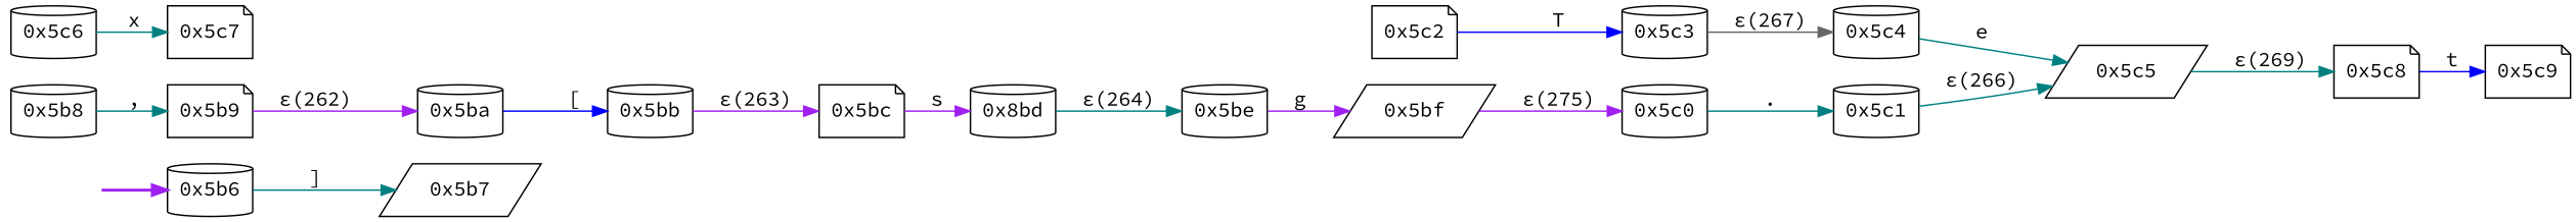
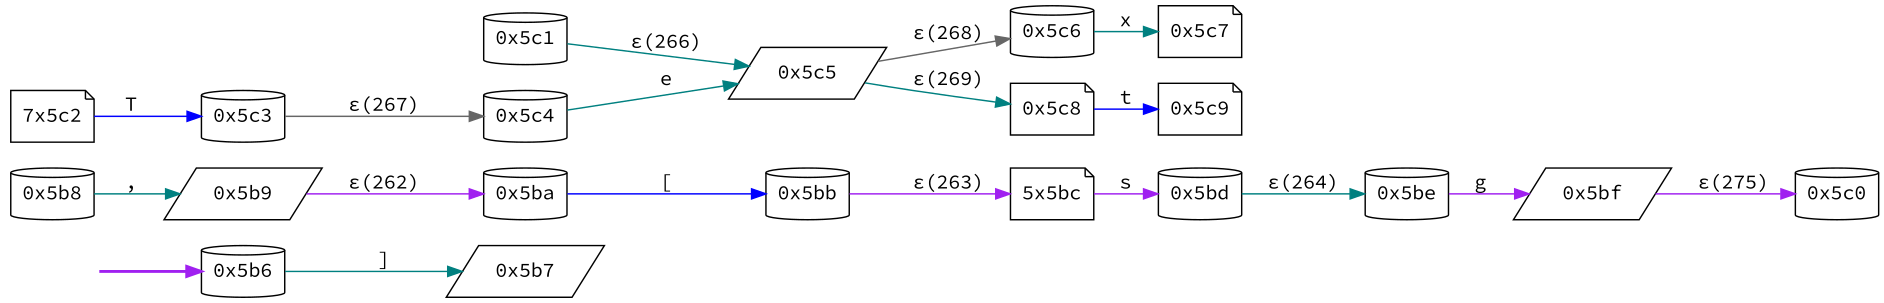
  digraph {
    fontname="Source Code Pro"
    rankdir=LR
    node [fontname="Source Code Pro" shape=cylinder]
    edge [color=teal fontname="Source Code Pro"]
    fake [style=invisible shape=""]
    "0x5b6" [root=true]
    "0x5b7" [shape=parallelogram]
-   "0x5b9" [shape=note]
+   "0x5b9" [shape=parallelogram]
    "0x5b8"
    "0x5ba"
    "0x5bb"
-   "0x5bc" [shape=note]
-   "0x5bd" [label="0x8bd"]
+   "0x5bc" [shape=note label="5x5bc"]
+   "0x5bd"
    "0x5be"
    "0x5bf" [shape=parallelogram]
    "0x5c0"
    "0x5c1"
    "0x5c5" [shape=parallelogram]
-   "0x5c2" [shape=note]
+   "0x5c2" [shape=note label="7x5c2"]
    "0x5c3"
    "0x5c4"
    "0x5c6"
    "0x5c8" [shape=note]
    "0x5c7" [shape=note]
    "0x5c9" [shape=note]
    fake -> "0x5b6" [color=purple style=bold]
    "0x5b6" -> "0x5b7" [label="]"]
    "0x5b9" -> "0x5ba" [color=purple label="ε(262)"]
    "0x5b8" -> "0x5b9" [label=","]
    "0x5ba" -> "0x5bb" [color=blue label="["]
    "0x5bb" -> "0x5bc" [color=purple label="ε(263)"]
    "0x5bc" -> "0x5bd" [color=purple label=s]
    "0x5bd" -> "0x5be" [label="ε(264)"]
    "0x5be" -> "0x5bf" [color=purple label=g]
    "0x5bf" -> "0x5c0" [color=purple label="ε(275)"]
-   "0x5c0" -> "0x5c1" [label="."]
    "0x5c1" -> "0x5c5" [label="ε(266)"]
+   "0x5c5" -> "0x5c6" [color=gray40 label="ε(268)"]
    "0x5c5" -> "0x5c8" [label="ε(269)"]
    "0x5c2" -> "0x5c3" [color=blue label=T]
    "0x5c3" -> "0x5c4" [color=gray40 label="ε(267)"]
    "0x5c4" -> "0x5c5" [label=e]
    "0x5c6" -> "0x5c7" [label=x]
    "0x5c8" -> "0x5c9" [color=blue label=t]
  }
